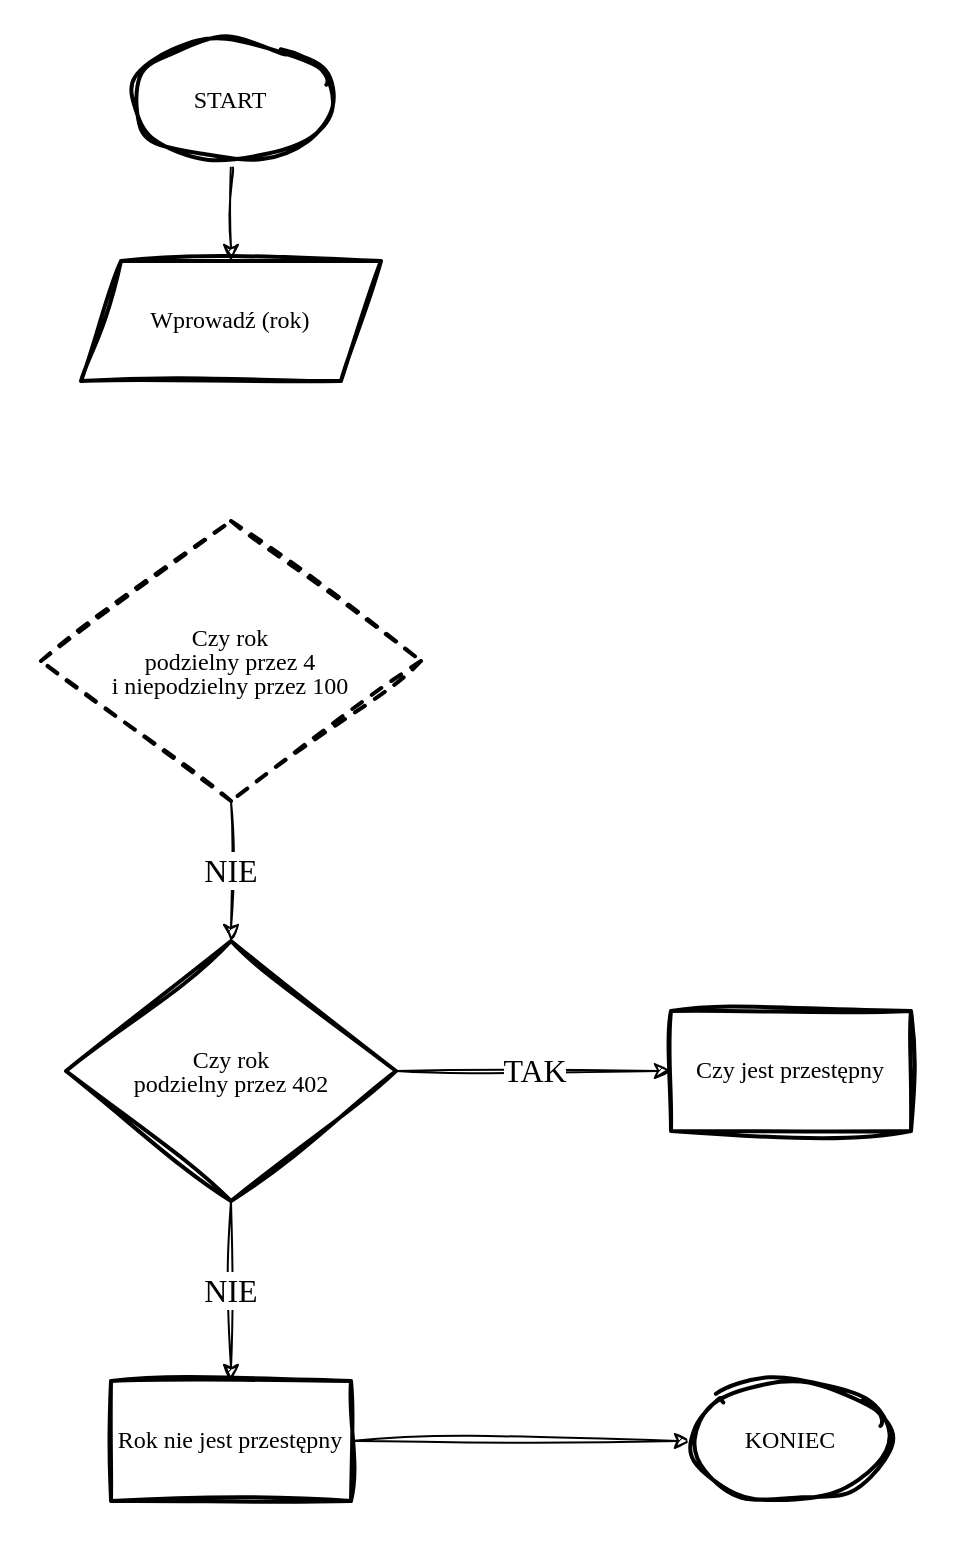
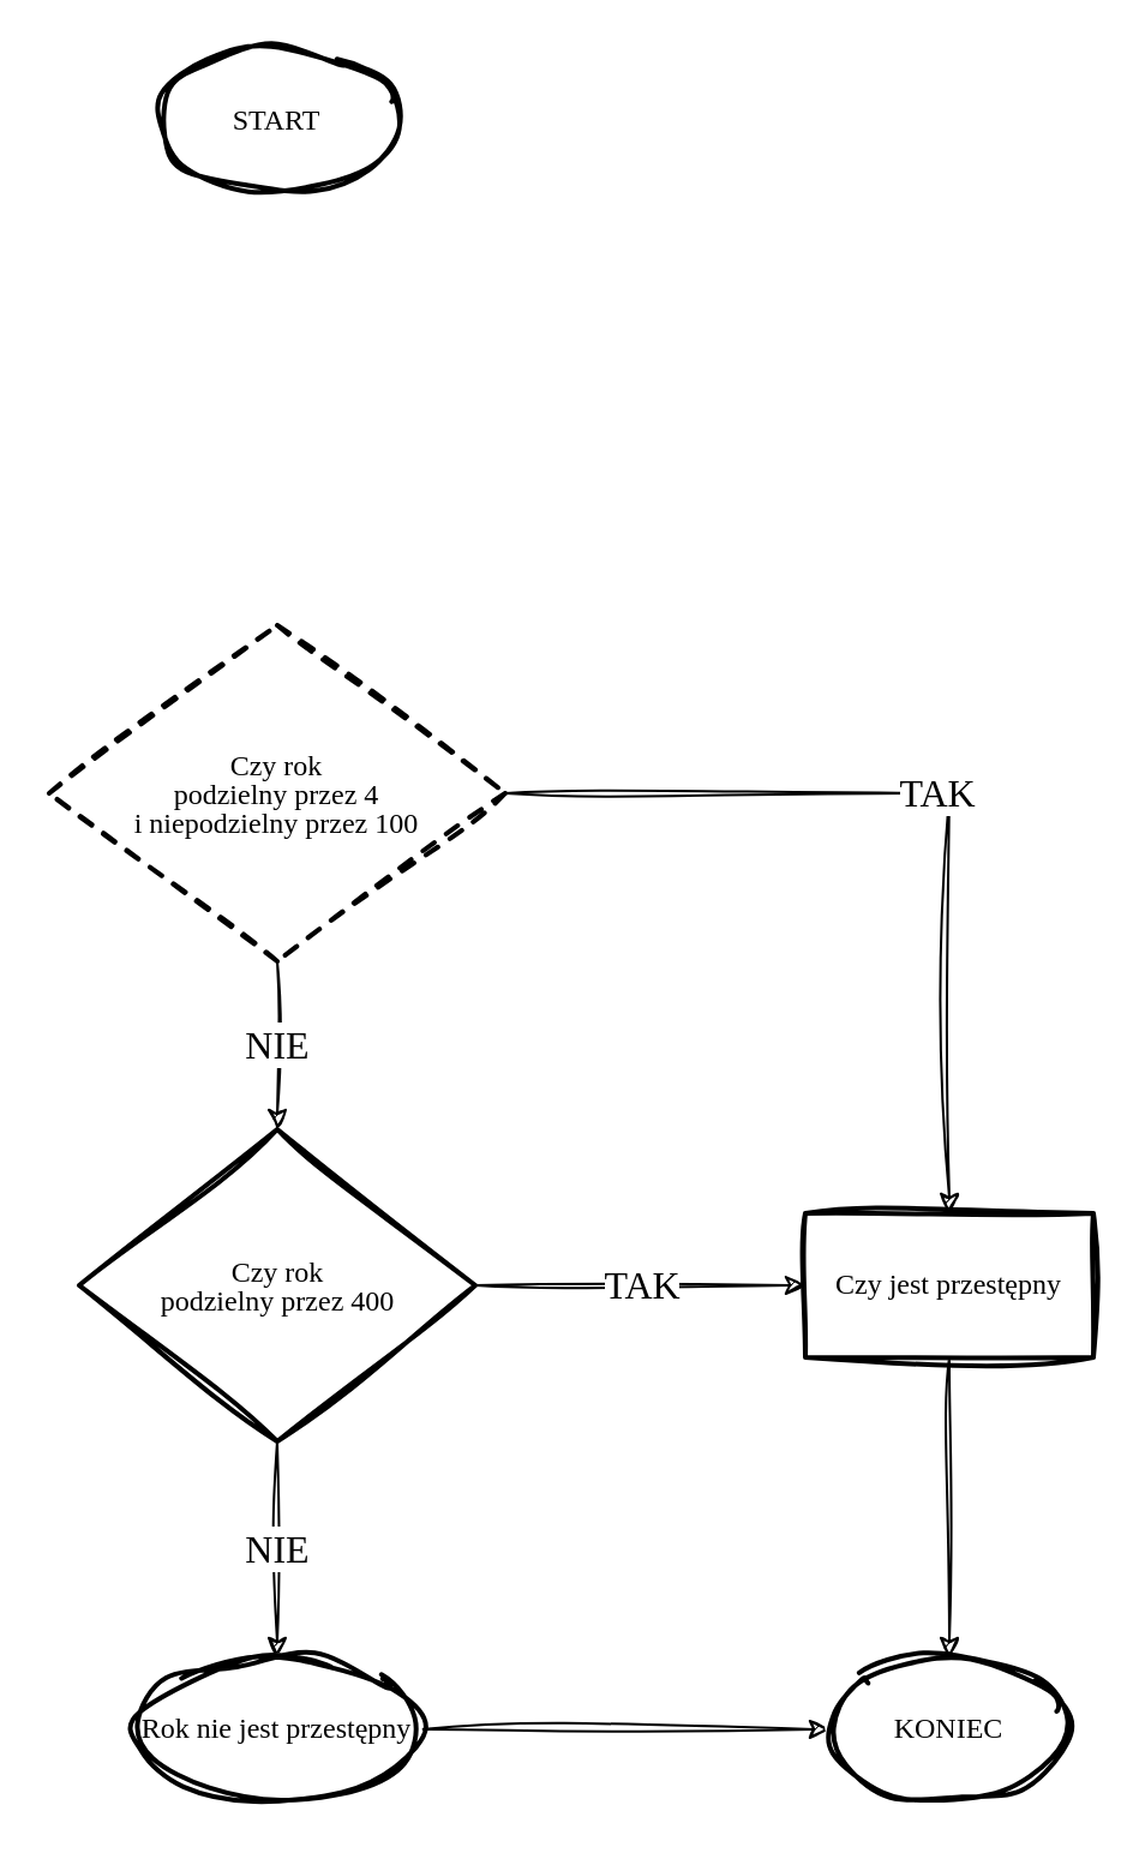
  <mxCell id="0" />
  <mxCell id="1" parent="0" />
- <mxCell id="2" value="" style="edgeStyle=orthogonalEdgeStyle;rounded=0;sketch=1;hachureGap=4;jiggle=2;curveFitting=1;orthogonalLoop=1;jettySize=auto;html=1;fontFamily=Architects Daughter;fontSource=https%3A%2F%2Ffonts.googleapis.com%2Fcss%3Ffamily%3DArchitects%2BDaughter;fontSize=12;" parent="1" source="3" target="4" edge="1"><mxGeometry relative="1" as="geometry" /></mxCell>
  <mxCell id="3" value="START" style="strokeWidth=2;html=1;shape=mxgraph.flowchart.start_1;whiteSpace=wrap;sketch=1;hachureGap=4;jiggle=2;curveFitting=1;fontFamily=Architects Daughter;fontSource=https%3A%2F%2Ffonts.googleapis.com%2Fcss%3Ffamily%3DArchitects%2BDaughter;fontSize=12;" parent="1" vertex="1"><mxGeometry x="65" y="20" width="100" height="60" as="geometry" /></mxCell>
- <mxCell id="4" value="Wprowadź (rok)" style="shape=parallelogram;perimeter=parallelogramPerimeter;whiteSpace=wrap;html=1;fixedSize=1;fontSize=12;fontFamily=Architects Daughter;strokeWidth=2;sketch=1;hachureGap=4;jiggle=2;curveFitting=1;fontSource=https%3A%2F%2Ffonts.googleapis.com%2Fcss%3Ffamily%3DArchitects%2BDaughter;" parent="1" vertex="1"><mxGeometry x="40" y="130" width="150" height="60" as="geometry" /></mxCell>
+ <mxCell id="5" value="TAK" style="edgeStyle=orthogonalEdgeStyle;rounded=0;sketch=1;hachureGap=4;jiggle=2;curveFitting=1;orthogonalLoop=1;jettySize=auto;html=1;fontFamily=Architects Daughter;fontSource=https%3A%2F%2Ffonts.googleapis.com%2Fcss%3Ffamily%3DArchitects%2BDaughter;fontSize=16;" parent="1" source="7" target="9" edge="1"><mxGeometry relative="1" as="geometry" /></mxCell>
  <mxCell id="6" value="NIE" style="edgeStyle=orthogonalEdgeStyle;rounded=0;sketch=1;hachureGap=4;jiggle=2;curveFitting=1;orthogonalLoop=1;jettySize=auto;html=1;fontFamily=Architects Daughter;fontSource=https%3A%2F%2Ffonts.googleapis.com%2Fcss%3Ffamily%3DArchitects%2BDaughter;fontSize=16;" parent="1" source="7" target="12" edge="1"><mxGeometry relative="1" as="geometry" /></mxCell>
  <mxCell id="7" value="&lt;p style=&quot;line-height: 100%; font-size: 12px;&quot;&gt;&lt;font style=&quot;font-size: 12px;&quot;&gt;Czy rok &lt;br style=&quot;font-size: 12px;&quot;&gt;podzielny przez 4 &lt;br style=&quot;font-size: 12px;&quot;&gt;i niepodzielny przez 100&lt;/font&gt;&lt;/p&gt;" style="rhombus;whiteSpace=wrap;html=1;fontSize=12;fontFamily=Architects Daughter;strokeWidth=2;sketch=1;hachureGap=4;jiggle=2;curveFitting=1;fontSource=https%3A%2F%2Ffonts.googleapis.com%2Fcss%3Ffamily%3DArchitects%2BDaughter;verticalAlign=middle;horizontal=1;align=center;labelPosition=center;verticalLabelPosition=middle;dashed=1;" parent="1" vertex="1"><mxGeometry x="20" y="260" width="190" height="140" as="geometry" /></mxCell>
+ <mxCell id="8" style="edgeStyle=orthogonalEdgeStyle;rounded=0;sketch=1;hachureGap=4;jiggle=2;curveFitting=1;orthogonalLoop=1;jettySize=auto;html=1;fontFamily=Architects Daughter;fontSource=https%3A%2F%2Ffonts.googleapis.com%2Fcss%3Ffamily%3DArchitects%2BDaughter;fontSize=12;" parent="1" source="9" target="15" edge="1"><mxGeometry relative="1" as="geometry" /></mxCell>
  <mxCell id="9" value="Czy jest przestępny" style="whiteSpace=wrap;html=1;fontSize=12;fontFamily=Architects Daughter;strokeWidth=2;sketch=1;hachureGap=4;jiggle=2;curveFitting=1;fontSource=https%3A%2F%2Ffonts.googleapis.com%2Fcss%3Ffamily%3DArchitects%2BDaughter;" parent="1" vertex="1"><mxGeometry x="335" y="505" width="120" height="60" as="geometry" /></mxCell>
  <mxCell id="10" value="TAK" style="edgeStyle=orthogonalEdgeStyle;rounded=0;sketch=1;hachureGap=4;jiggle=2;curveFitting=1;orthogonalLoop=1;jettySize=auto;html=1;entryX=0;entryY=0.5;entryDx=0;entryDy=0;fontFamily=Architects Daughter;fontSource=https%3A%2F%2Ffonts.googleapis.com%2Fcss%3Ffamily%3DArchitects%2BDaughter;fontSize=16;" parent="1" source="12" target="9" edge="1"><mxGeometry relative="1" as="geometry" /></mxCell>
  <mxCell id="11" value="NIE" style="edgeStyle=orthogonalEdgeStyle;rounded=0;sketch=1;hachureGap=4;jiggle=2;curveFitting=1;orthogonalLoop=1;jettySize=auto;html=1;fontFamily=Architects Daughter;fontSource=https%3A%2F%2Ffonts.googleapis.com%2Fcss%3Ffamily%3DArchitects%2BDaughter;fontSize=16;" parent="1" source="12" target="14" edge="1"><mxGeometry relative="1" as="geometry" /></mxCell>
- <mxCell id="12" value="&lt;p style=&quot;line-height: 100%; font-size: 12px;&quot;&gt;&lt;font style=&quot;font-size: 12px;&quot;&gt;Czy rok &lt;br style=&quot;font-size: 12px;&quot;&gt;podzielny przez 402&lt;/font&gt;&lt;/p&gt;" style="rhombus;whiteSpace=wrap;html=1;fontSize=12;fontFamily=Architects Daughter;strokeWidth=2;sketch=1;hachureGap=4;jiggle=2;curveFitting=1;fontSource=https%3A%2F%2Ffonts.googleapis.com%2Fcss%3Ffamily%3DArchitects%2BDaughter;" parent="1" vertex="1"><mxGeometry x="32.5" y="470" width="165" height="130" as="geometry" /></mxCell>
+ <mxCell id="12" value="&lt;p style=&quot;line-height: 100%; font-size: 12px;&quot;&gt;&lt;font style=&quot;font-size: 12px;&quot;&gt;Czy rok &lt;br style=&quot;font-size: 12px;&quot;&gt;podzielny przez 400&lt;/font&gt;&lt;/p&gt;" style="rhombus;whiteSpace=wrap;html=1;fontSize=12;fontFamily=Architects Daughter;strokeWidth=2;sketch=1;hachureGap=4;jiggle=2;curveFitting=1;fontSource=https%3A%2F%2Ffonts.googleapis.com%2Fcss%3Ffamily%3DArchitects%2BDaughter;" parent="1" vertex="1"><mxGeometry x="32.5" y="470" width="165" height="130" as="geometry" /></mxCell>
  <mxCell id="13" style="edgeStyle=orthogonalEdgeStyle;rounded=0;sketch=1;hachureGap=4;jiggle=2;curveFitting=1;orthogonalLoop=1;jettySize=auto;html=1;fontFamily=Architects Daughter;fontSource=https%3A%2F%2Ffonts.googleapis.com%2Fcss%3Ffamily%3DArchitects%2BDaughter;fontSize=12;" parent="1" source="14" target="15" edge="1"><mxGeometry relative="1" as="geometry" /></mxCell>
- <mxCell id="14" value="Rok nie jest przestępny" style="whiteSpace=wrap;html=1;fontSize=12;fontFamily=Architects Daughter;strokeWidth=2;sketch=1;hachureGap=4;jiggle=2;curveFitting=1;fontSource=https%3A%2F%2Ffonts.googleapis.com%2Fcss%3Ffamily%3DArchitects%2BDaughter;" parent="1" vertex="1"><mxGeometry x="55" y="690" width="120" height="60" as="geometry" /></mxCell>
+ <mxCell id="14" value="Rok nie jest przestępny" style="ellipse;whiteSpace=wrap;html=1;fontSize=12;fontFamily=Architects Daughter;strokeWidth=2;sketch=1;hachureGap=4;jiggle=2;curveFitting=1;fontSource=https%3A%2F%2Ffonts.googleapis.com%2Fcss%3Ffamily%3DArchitects%2BDaughter;" parent="1" vertex="1"><mxGeometry x="55" y="690" width="120" height="60" as="geometry" /></mxCell>
  <mxCell id="15" value="KONIEC" style="strokeWidth=2;html=1;shape=mxgraph.flowchart.start_1;whiteSpace=wrap;sketch=1;hachureGap=4;jiggle=2;curveFitting=1;fontFamily=Architects Daughter;fontSource=https%3A%2F%2Ffonts.googleapis.com%2Fcss%3Ffamily%3DArchitects%2BDaughter;fontSize=12;" parent="1" vertex="1"><mxGeometry x="345" y="690" width="100" height="60" as="geometry" /></mxCell>
